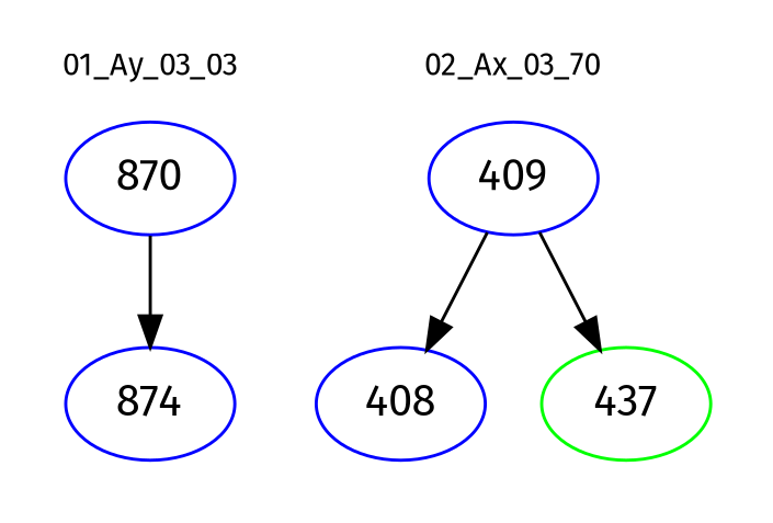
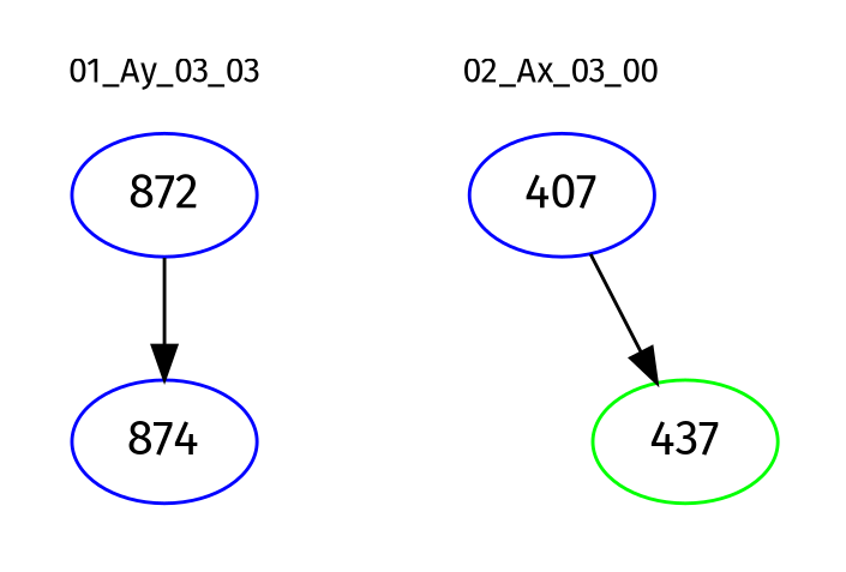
  digraph {
    fontname="Fira Sans"
    node [color=blue fontname="Fira Sans"]
    edge [color=black fontname="Fira Sans"]
-   n1 [label=870]
+   n1 [label=872]
    n2 [label=874]
-   n3 [label=409]
-   n4 [label=408]
+   n3 [label=407]
    n5 [color=green label=437]
    subgraph cluster_1 {
      color=white
      fontsize=10
      label="01_Ay_03_03"
      n1
      n2
    }
    subgraph cluster_2 {
      color=white
      fontsize=10
-     label="02_Ax_03_70"
+     label="02_Ax_03_00"
      n3
-     n4
      n5
    }
    n1 -> n2
-   n3 -> n4
    n3 -> n5
  }
